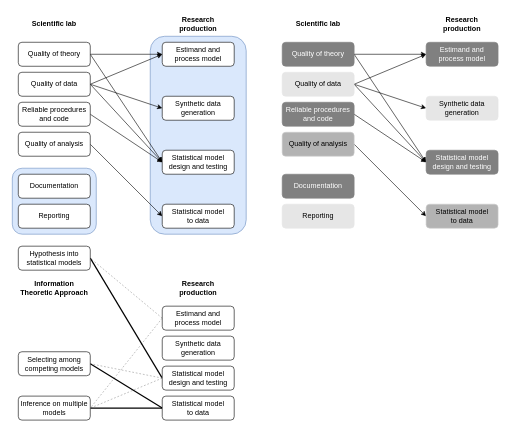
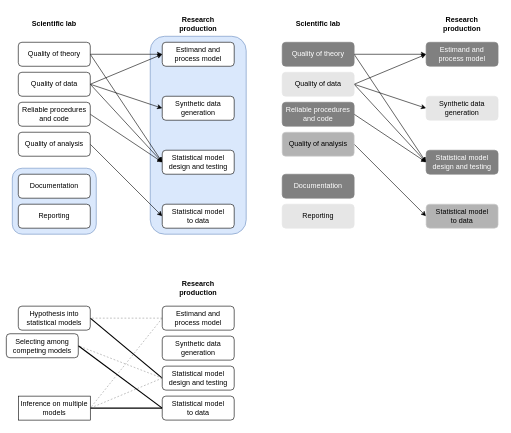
  <mxCell id="0" />
  <mxCell id="1" parent="0" />
  <mxCell id="2" value="" style="rounded=1;whiteSpace=wrap;html=1;fillColor=#dae8fc;strokeColor=#6c8ebf;" parent="1" vertex="1"><mxGeometry x="250" y="60" width="160" height="330" as="geometry" /></mxCell>
  <mxCell id="3" value="" style="rounded=1;whiteSpace=wrap;html=1;fillColor=#dae8fc;strokeColor=#6c8ebf;" parent="1" vertex="1"><mxGeometry x="20" y="280" width="140" height="110" as="geometry" /></mxCell>
  <mxCell id="4" style="edgeStyle=none;rounded=0;orthogonalLoop=1;jettySize=auto;html=1;exitX=1;exitY=0.5;exitDx=0;exitDy=0;entryX=0;entryY=0.5;entryDx=0;entryDy=0;" parent="1" source="6" target="17" edge="1"><mxGeometry relative="1" as="geometry"><mxPoint x="190" y="70" as="targetPoint" /></mxGeometry></mxCell>
  <mxCell id="5" style="edgeStyle=none;rounded=0;orthogonalLoop=1;jettySize=auto;html=1;exitX=1;exitY=0.5;exitDx=0;exitDy=0;entryX=0;entryY=0.5;entryDx=0;entryDy=0;" parent="1" source="6" target="19" edge="1"><mxGeometry relative="1" as="geometry" /></mxCell>
  <mxCell id="6" value="Quality of theory" style="rounded=1;whiteSpace=wrap;html=1;" parent="1" vertex="1"><mxGeometry x="30" y="70" width="120" height="40" as="geometry" /></mxCell>
  <mxCell id="7" style="rounded=0;orthogonalLoop=1;jettySize=auto;html=1;exitX=1;exitY=0.5;exitDx=0;exitDy=0;entryX=0;entryY=0.5;entryDx=0;entryDy=0;" parent="1" source="10" target="17" edge="1"><mxGeometry relative="1" as="geometry" /></mxCell>
  <mxCell id="8" style="edgeStyle=none;rounded=0;orthogonalLoop=1;jettySize=auto;html=1;exitX=1;exitY=0.5;exitDx=0;exitDy=0;entryX=0;entryY=0.5;entryDx=0;entryDy=0;" parent="1" source="10" target="18" edge="1"><mxGeometry relative="1" as="geometry" /></mxCell>
  <mxCell id="9" style="edgeStyle=none;rounded=0;orthogonalLoop=1;jettySize=auto;html=1;exitX=1;exitY=0.5;exitDx=0;exitDy=0;entryX=0;entryY=0.5;entryDx=0;entryDy=0;" parent="1" source="10" target="19" edge="1"><mxGeometry relative="1" as="geometry"><mxPoint x="190" y="270" as="targetPoint" /></mxGeometry></mxCell>
  <mxCell id="10" value="Quality of data" style="rounded=1;whiteSpace=wrap;html=1;" parent="1" vertex="1"><mxGeometry x="30" y="120" width="120" height="40" as="geometry" /></mxCell>
  <mxCell id="11" style="edgeStyle=none;rounded=0;orthogonalLoop=1;jettySize=auto;html=1;exitX=1;exitY=0.5;exitDx=0;exitDy=0;entryX=0;entryY=0.5;entryDx=0;entryDy=0;" parent="1" source="12" target="19" edge="1"><mxGeometry relative="1" as="geometry"><mxPoint x="240" y="220" as="targetPoint" /></mxGeometry></mxCell>
  <mxCell id="12" value="&lt;div&gt;Reliable procedures&lt;/div&gt;&lt;div&gt;and code&lt;br&gt;&lt;/div&gt;" style="rounded=1;whiteSpace=wrap;html=1;" parent="1" vertex="1"><mxGeometry x="30" y="170" width="120" height="40" as="geometry" /></mxCell>
  <mxCell id="13" style="edgeStyle=none;rounded=0;orthogonalLoop=1;jettySize=auto;html=1;exitX=1;exitY=0.5;exitDx=0;exitDy=0;entryX=0;entryY=0.5;entryDx=0;entryDy=0;" parent="1" source="14" target="20" edge="1"><mxGeometry relative="1" as="geometry" /></mxCell>
  <mxCell id="14" value="Quality of analysis" style="rounded=1;whiteSpace=wrap;html=1;" parent="1" vertex="1"><mxGeometry x="30" y="220" width="120" height="40" as="geometry" /></mxCell>
  <mxCell id="15" value="Documentation" style="rounded=1;whiteSpace=wrap;html=1;" parent="1" vertex="1"><mxGeometry x="30" y="290" width="120" height="40" as="geometry" /></mxCell>
  <mxCell id="16" value="Reporting" style="rounded=1;whiteSpace=wrap;html=1;" parent="1" vertex="1"><mxGeometry x="30" y="340" width="120" height="40" as="geometry" /></mxCell>
  <mxCell id="17" value="&lt;div&gt;Estimand and&lt;/div&gt;&lt;div&gt;process model&lt;br&gt;&lt;/div&gt;" style="rounded=1;whiteSpace=wrap;html=1;" parent="1" vertex="1"><mxGeometry x="270" y="70" width="120" height="40" as="geometry" /></mxCell>
  <mxCell id="18" value="&lt;div&gt;Synthetic data&lt;/div&gt;&lt;div&gt;generation&lt;br&gt;&lt;/div&gt;" style="rounded=1;whiteSpace=wrap;html=1;" parent="1" vertex="1"><mxGeometry x="270" y="160" width="120" height="40" as="geometry" /></mxCell>
  <mxCell id="19" value="&lt;div&gt;Statistical model&lt;/div&gt;&lt;div&gt;design and testing&lt;br&gt;&lt;/div&gt;" style="rounded=1;whiteSpace=wrap;html=1;" parent="1" vertex="1"><mxGeometry x="270" y="250" width="120" height="40" as="geometry" /></mxCell>
  <mxCell id="20" value="&lt;div&gt;Statistical model &lt;br&gt;&lt;/div&gt;&lt;div&gt;to data&lt;br&gt;&lt;/div&gt;" style="rounded=1;whiteSpace=wrap;html=1;" parent="1" vertex="1"><mxGeometry x="270" y="340" width="120" height="40" as="geometry" /></mxCell>
  <mxCell id="21" value="&lt;b&gt;Scientific lab&lt;/b&gt;" style="rounded=1;whiteSpace=wrap;html=1;fillColor=none;strokeColor=none;" parent="1" vertex="1"><mxGeometry x="30" y="20" width="120" height="40" as="geometry" /></mxCell>
  <mxCell id="22" value="&lt;b&gt;Research production&lt;/b&gt;" style="rounded=1;whiteSpace=wrap;html=1;fillColor=none;strokeColor=none;" parent="1" vertex="1"><mxGeometry x="270" y="20" width="120" height="40" as="geometry" /></mxCell>
  <mxCell id="23" style="edgeStyle=none;rounded=0;orthogonalLoop=1;jettySize=auto;html=1;exitX=0;exitY=0.5;exitDx=0;exitDy=0;entryX=1;entryY=0.5;entryDx=0;entryDy=0;endArrow=none;endFill=0;dashed=1;strokeColor=#999999;" parent="1" source="25" target="35" edge="1"><mxGeometry relative="1" as="geometry" /></mxCell>
  <mxCell id="24" style="edgeStyle=none;rounded=0;orthogonalLoop=1;jettySize=auto;html=1;exitX=0;exitY=0.5;exitDx=0;exitDy=0;entryX=1;entryY=0.5;entryDx=0;entryDy=0;endArrow=none;endFill=0;dashed=1;strokeColor=#999999;" parent="1" source="25" target="37" edge="1"><mxGeometry relative="1" as="geometry" /></mxCell>
  <mxCell id="25" value="&lt;div&gt;Estimand and&lt;/div&gt;&lt;div&gt;process model&lt;br&gt;&lt;/div&gt;" style="rounded=1;whiteSpace=wrap;html=1;" parent="1" vertex="1"><mxGeometry x="270" y="510" width="120" height="40" as="geometry" /></mxCell>
  <mxCell id="26" value="&lt;div&gt;Synthetic data&lt;/div&gt;&lt;div&gt;generation&lt;br&gt;&lt;/div&gt;" style="rounded=1;whiteSpace=wrap;html=1;" parent="1" vertex="1"><mxGeometry x="270" y="560" width="120" height="40" as="geometry" /></mxCell>
  <mxCell id="27" style="edgeStyle=none;rounded=0;orthogonalLoop=1;jettySize=auto;html=1;exitX=0;exitY=0.5;exitDx=0;exitDy=0;entryX=1;entryY=0.5;entryDx=0;entryDy=0;endArrow=none;endFill=0;strokeWidth=2;" parent="1" source="30" target="35" edge="1"><mxGeometry relative="1" as="geometry" /></mxCell>
  <mxCell id="28" style="edgeStyle=none;rounded=0;orthogonalLoop=1;jettySize=auto;html=1;exitX=0;exitY=0.5;exitDx=0;exitDy=0;entryX=1;entryY=0.5;entryDx=0;entryDy=0;dashed=1;endArrow=none;endFill=0;strokeColor=#999999;" parent="1" source="30" target="37" edge="1"><mxGeometry relative="1" as="geometry" /></mxCell>
  <mxCell id="29" style="edgeStyle=none;rounded=0;orthogonalLoop=1;jettySize=auto;html=1;exitX=0;exitY=0.5;exitDx=0;exitDy=0;entryX=1;entryY=0.5;entryDx=0;entryDy=0;dashed=1;endArrow=none;endFill=0;strokeColor=#999999;" parent="1" source="30" target="36" edge="1"><mxGeometry relative="1" as="geometry" /></mxCell>
  <mxCell id="30" value="&lt;div&gt;Statistical model&lt;/div&gt;&lt;div&gt;design and testing&lt;br&gt;&lt;/div&gt;" style="rounded=1;whiteSpace=wrap;html=1;" parent="1" vertex="1"><mxGeometry x="270" y="610" width="120" height="40" as="geometry" /></mxCell>
  <mxCell id="31" style="edgeStyle=none;rounded=0;orthogonalLoop=1;jettySize=auto;html=1;exitX=0;exitY=0.5;exitDx=0;exitDy=0;entryX=1;entryY=0.5;entryDx=0;entryDy=0;endArrow=none;endFill=0;strokeWidth=2;" parent="1" source="33" target="36" edge="1"><mxGeometry relative="1" as="geometry" /></mxCell>
  <mxCell id="32" style="edgeStyle=none;rounded=0;orthogonalLoop=1;jettySize=auto;html=1;exitX=0;exitY=0.5;exitDx=0;exitDy=0;entryX=1;entryY=0.5;entryDx=0;entryDy=0;endArrow=none;endFill=0;strokeWidth=2;" parent="1" source="33" target="37" edge="1"><mxGeometry relative="1" as="geometry" /></mxCell>
  <mxCell id="33" value="&lt;div&gt;Statistical model &lt;br&gt;&lt;/div&gt;&lt;div&gt;to data&lt;br&gt;&lt;/div&gt;" style="rounded=1;whiteSpace=wrap;html=1;" parent="1" vertex="1"><mxGeometry x="270" y="660" width="120" height="40" as="geometry" /></mxCell>
  <mxCell id="34" value="&lt;b&gt;Research production&lt;/b&gt;" style="rounded=1;whiteSpace=wrap;html=1;fillColor=none;strokeColor=none;" parent="1" vertex="1"><mxGeometry x="270" y="460" width="120" height="40" as="geometry" /></mxCell>
- <mxCell id="35" value="Hypothesis into statistical models" style="rounded=1;whiteSpace=wrap;html=1;" parent="1" vertex="1"><mxGeometry x="30" y="410" width="120" height="40" as="geometry" /></mxCell>
- <mxCell id="36" value="Selecting among competing models" style="rounded=1;whiteSpace=wrap;html=1;" parent="1" vertex="1"><mxGeometry x="30" y="586" width="120" height="40" as="geometry" /></mxCell>
- <mxCell id="37" value="Inference on multiple models" style="rounded=1;whiteSpace=wrap;html=1;" parent="1" vertex="1"><mxGeometry x="30" y="660" width="120" height="40" as="geometry" /></mxCell>
- <mxCell id="38" value="&lt;b&gt;Information Theoretic Approach&lt;/b&gt;" style="rounded=1;whiteSpace=wrap;html=1;fillColor=none;strokeColor=none;" parent="1" vertex="1"><mxGeometry x="30" y="460" width="120" height="40" as="geometry" /></mxCell>
+ <mxCell id="35" value="Hypothesis into statistical models" style="rounded=1;whiteSpace=wrap;html=1;" parent="1" vertex="1"><mxGeometry x="30" y="510" width="120" height="40" as="geometry" /></mxCell>
+ <mxCell id="36" value="Selecting among competing models" style="rounded=1;whiteSpace=wrap;html=1;" parent="1" vertex="1"><mxGeometry x="10" y="556" width="120" height="40" as="geometry" /></mxCell>
+ <mxCell id="37" value="Inference on multiple models" style="whiteSpace=wrap;html=1;rounded=0;" parent="1" vertex="1"><mxGeometry x="30" y="660" width="120" height="40" as="geometry" /></mxCell>
  <mxCell id="39" style="edgeStyle=none;rounded=0;orthogonalLoop=1;jettySize=auto;html=1;exitX=1;exitY=0.5;exitDx=0;exitDy=0;entryX=0;entryY=0.5;entryDx=0;entryDy=0;" edge="1" parent="1" source="41" target="52"><mxGeometry relative="1" as="geometry"><mxPoint x="630" y="70" as="targetPoint" /></mxGeometry></mxCell>
  <mxCell id="40" style="edgeStyle=none;rounded=0;orthogonalLoop=1;jettySize=auto;html=1;exitX=1;exitY=0.5;exitDx=0;exitDy=0;entryX=0;entryY=0.5;entryDx=0;entryDy=0;" edge="1" parent="1" source="41" target="54"><mxGeometry relative="1" as="geometry" /></mxCell>
  <mxCell id="41" value="Quality of theory" style="rounded=1;whiteSpace=wrap;html=1;fillColor=#808080;strokeColor=#808080;gradientColor=none;gradientDirection=north;fontColor=#FFFFFF;" vertex="1" parent="1"><mxGeometry x="470" y="70" width="120" height="40" as="geometry" /></mxCell>
  <mxCell id="42" style="rounded=0;orthogonalLoop=1;jettySize=auto;html=1;exitX=1;exitY=0.5;exitDx=0;exitDy=0;entryX=0;entryY=0.5;entryDx=0;entryDy=0;" edge="1" parent="1" source="45" target="52"><mxGeometry relative="1" as="geometry" /></mxCell>
  <mxCell id="43" style="edgeStyle=none;rounded=0;orthogonalLoop=1;jettySize=auto;html=1;exitX=1;exitY=0.5;exitDx=0;exitDy=0;entryX=0;entryY=0.5;entryDx=0;entryDy=0;" edge="1" parent="1" source="45" target="53"><mxGeometry relative="1" as="geometry" /></mxCell>
  <mxCell id="44" style="edgeStyle=none;rounded=0;orthogonalLoop=1;jettySize=auto;html=1;exitX=1;exitY=0.5;exitDx=0;exitDy=0;entryX=0;entryY=0.5;entryDx=0;entryDy=0;" edge="1" parent="1" source="45" target="54"><mxGeometry relative="1" as="geometry"><mxPoint x="630" y="270" as="targetPoint" /></mxGeometry></mxCell>
  <mxCell id="45" value="Quality of data" style="rounded=1;whiteSpace=wrap;html=1;fillColor=#E6E6E6;strokeColor=#E6E6E6;" vertex="1" parent="1"><mxGeometry x="470" y="120" width="120" height="40" as="geometry" /></mxCell>
  <mxCell id="46" style="edgeStyle=none;rounded=0;orthogonalLoop=1;jettySize=auto;html=1;exitX=1;exitY=0.5;exitDx=0;exitDy=0;entryX=0;entryY=0.5;entryDx=0;entryDy=0;" edge="1" parent="1" source="47" target="54"><mxGeometry relative="1" as="geometry"><mxPoint x="680" y="220" as="targetPoint" /></mxGeometry></mxCell>
  <mxCell id="47" value="&lt;div&gt;Reliable procedures&lt;/div&gt;&lt;div&gt;and code&lt;br&gt;&lt;/div&gt;" style="rounded=1;whiteSpace=wrap;html=1;fillColor=#808080;strokeColor=#808080;gradientColor=none;fontColor=#FFFFFF;" vertex="1" parent="1"><mxGeometry x="470" y="170" width="120" height="40" as="geometry" /></mxCell>
  <mxCell id="48" style="edgeStyle=none;rounded=0;orthogonalLoop=1;jettySize=auto;html=1;exitX=1;exitY=0.5;exitDx=0;exitDy=0;entryX=0;entryY=0.5;entryDx=0;entryDy=0;" edge="1" parent="1" source="49" target="55"><mxGeometry relative="1" as="geometry" /></mxCell>
  <mxCell id="49" value="Quality of analysis" style="rounded=1;whiteSpace=wrap;html=1;fillColor=#B3B3B3;strokeColor=#CCCCCC;fontColor=#000000;" vertex="1" parent="1"><mxGeometry x="470" y="220" width="120" height="40" as="geometry" /></mxCell>
  <mxCell id="50" value="Documentation" style="rounded=1;whiteSpace=wrap;html=1;fillColor=#808080;strokeColor=#808080;fontColor=#FFFFFF;" vertex="1" parent="1"><mxGeometry x="470" y="290" width="120" height="40" as="geometry" /></mxCell>
  <mxCell id="51" value="Reporting" style="rounded=1;whiteSpace=wrap;html=1;fillColor=#E6E6E6;strokeColor=#E6E6E6;" vertex="1" parent="1"><mxGeometry x="470" y="340" width="120" height="40" as="geometry" /></mxCell>
  <mxCell id="52" value="&lt;div&gt;Estimand and&lt;/div&gt;&lt;div&gt;process model&lt;br&gt;&lt;/div&gt;" style="rounded=1;whiteSpace=wrap;html=1;fillColor=#808080;strokeColor=#808080;fontColor=#FFFFFF;" vertex="1" parent="1"><mxGeometry x="710" y="70" width="120" height="40" as="geometry" /></mxCell>
  <mxCell id="53" value="&lt;div&gt;Synthetic data&lt;/div&gt;&lt;div&gt;generation&lt;br&gt;&lt;/div&gt;" style="rounded=1;whiteSpace=wrap;html=1;fillColor=#E6E6E6;strokeColor=#E6E6E6;" vertex="1" parent="1"><mxGeometry x="710" y="160" width="120" height="40" as="geometry" /></mxCell>
  <mxCell id="54" value="&lt;div&gt;Statistical model&lt;/div&gt;&lt;div&gt;design and testing&lt;br&gt;&lt;/div&gt;" style="rounded=1;whiteSpace=wrap;html=1;fillColor=#808080;fontColor=#FFFFFF;strokeColor=#808080;" vertex="1" parent="1"><mxGeometry x="710" y="250" width="120" height="40" as="geometry" /></mxCell>
  <mxCell id="55" value="&lt;div&gt;Statistical model &lt;br&gt;&lt;/div&gt;&lt;div&gt;to data&lt;br&gt;&lt;/div&gt;" style="rounded=1;whiteSpace=wrap;html=1;fillColor=#B3B3B3;strokeColor=#CCCCCC;fontColor=#000000;" vertex="1" parent="1"><mxGeometry x="710" y="340" width="120" height="40" as="geometry" /></mxCell>
  <mxCell id="56" value="&lt;b&gt;Scientific lab&lt;/b&gt;" style="rounded=1;whiteSpace=wrap;html=1;fillColor=none;strokeColor=none;" vertex="1" parent="1"><mxGeometry x="470" y="20" width="120" height="40" as="geometry" /></mxCell>
  <mxCell id="57" value="&lt;b&gt;Research production&lt;/b&gt;" style="rounded=1;whiteSpace=wrap;html=1;fillColor=none;strokeColor=none;" vertex="1" parent="1"><mxGeometry x="710" y="20" width="120" height="40" as="geometry" /></mxCell>
